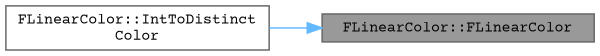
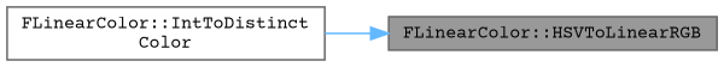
  digraph {
    rankdir=RL
    fontname="Courier Prime"
    node [fontname="Courier Prime" fontsize=10 shape=box style=filled]
-   n1 [color=gray40 fillcolor=grey60 fontcolor=black height=0.2 label="FLinearColor::FLinearColor" width=0.4]
+   n1 [color=gray40 fillcolor=grey60 fontcolor=black height=0.2 label="FLinearColor::HSVToLinearRGB" width=0.4]
    n2 [color=grey40 fillcolor=white height=0.2 label="FLinearColor::IntToDistinct\lColor" width=0.4]
    n1 -> n2 [color=steelblue1 dir=back fontname="Courier Prime" fontsize=10 labelfontname=Helvetica labelfontsize=10 style=solid]
  }
